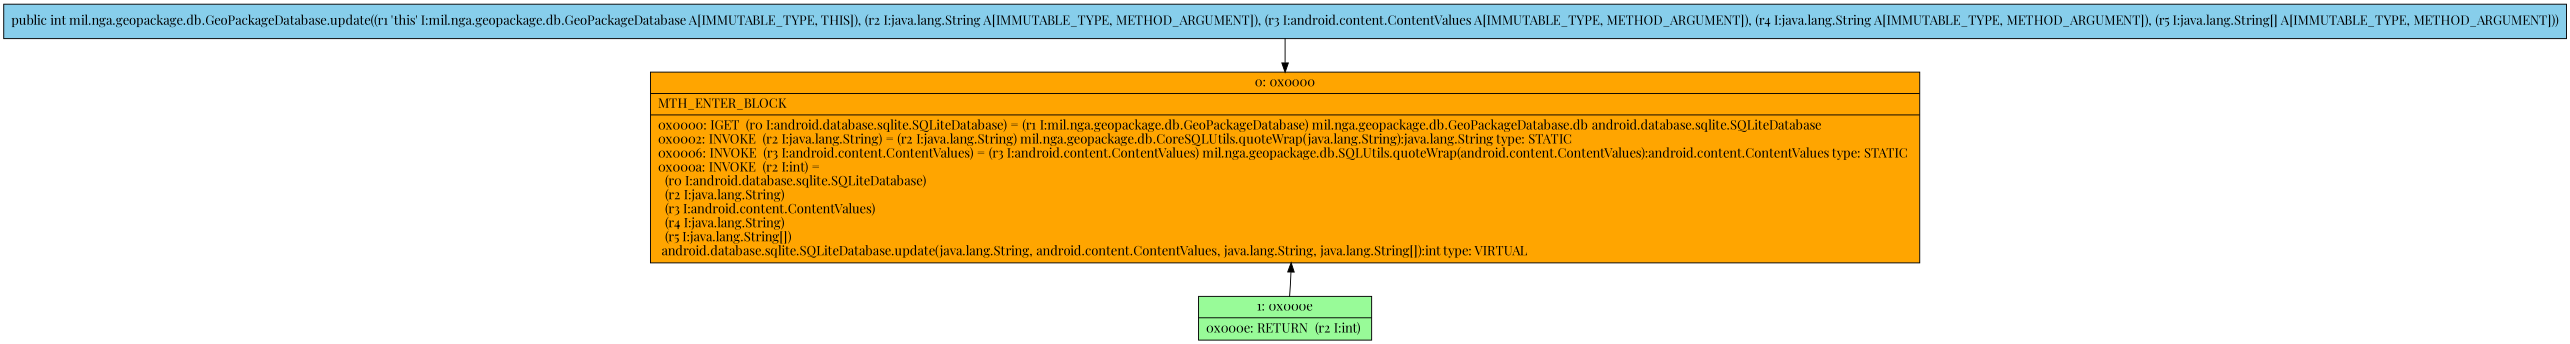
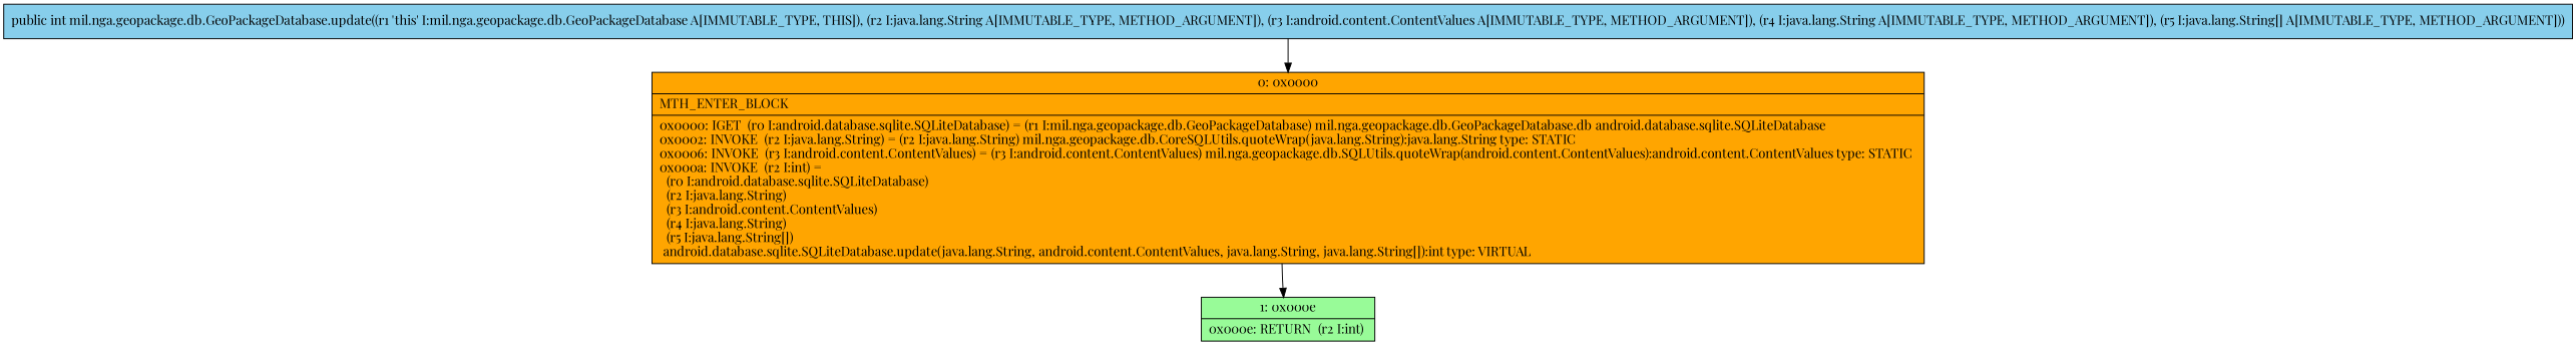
  digraph {
    fontname="Playfair Display"
    node [shape=record style=filled fontname="Playfair Display"]
    edge [fontname="Playfair Display"]
    n1 [label="{0\:\ 0x0000|MTH_ENTER_BLOCK\l|0x0000: IGET  (r0 I:android.database.sqlite.SQLiteDatabase) = (r1 I:mil.nga.geopackage.db.GeoPackageDatabase) mil.nga.geopackage.db.GeoPackageDatabase.db android.database.sqlite.SQLiteDatabase \l0x0002: INVOKE  (r2 I:java.lang.String) = (r2 I:java.lang.String) mil.nga.geopackage.db.CoreSQLUtils.quoteWrap(java.lang.String):java.lang.String type: STATIC \l0x0006: INVOKE  (r3 I:android.content.ContentValues) = (r3 I:android.content.ContentValues) mil.nga.geopackage.db.SQLUtils.quoteWrap(android.content.ContentValues):android.content.ContentValues type: STATIC \l0x000a: INVOKE  (r2 I:int) = \l  (r0 I:android.database.sqlite.SQLiteDatabase)\l  (r2 I:java.lang.String)\l  (r3 I:android.content.ContentValues)\l  (r4 I:java.lang.String)\l  (r5 I:java.lang.String[])\l android.database.sqlite.SQLiteDatabase.update(java.lang.String, android.content.ContentValues, java.lang.String, java.lang.String[]):int type: VIRTUAL \l}" fillcolor=orange]
    n2 [label="{1\:\ 0x000e|0x000e: RETURN  (r2 I:int) \l}" fillcolor=palegreen]
    n3 [label="{public int mil.nga.geopackage.db.GeoPackageDatabase.update((r1 'this' I:mil.nga.geopackage.db.GeoPackageDatabase A[IMMUTABLE_TYPE, THIS]), (r2 I:java.lang.String A[IMMUTABLE_TYPE, METHOD_ARGUMENT]), (r3 I:android.content.ContentValues A[IMMUTABLE_TYPE, METHOD_ARGUMENT]), (r4 I:java.lang.String A[IMMUTABLE_TYPE, METHOD_ARGUMENT]), (r5 I:java.lang.String[] A[IMMUTABLE_TYPE, METHOD_ARGUMENT])) }" fillcolor=skyblue]
-   n2 -> n1
+   n1 -> n2
    n3 -> n1
  }
